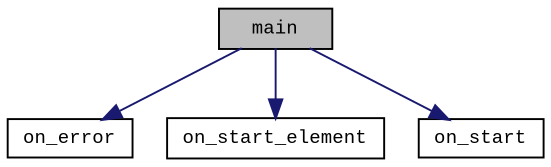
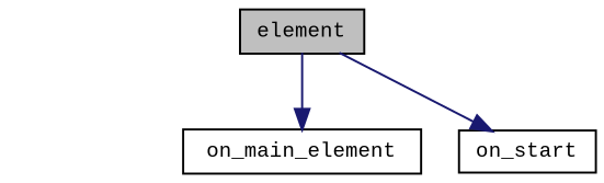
  digraph {
    fontname="Liberation Mono"
    rankdir=TB
    node [color=black fillcolor=white fontname="Liberation Mono" fontsize=10 shape=record style=filled]
    edge [color=midnightblue fontname="Liberation Mono" fontsize=10 labelfontname=FreeSans labelfontsize=10 style=solid]
-   n1 [fillcolor=grey75 fontcolor=black height=0.2 label=main width=0.4]
-   n2 [height=0.2 label=on_error width=0.4]
-   n3 [height=0.2 label=on_start_element width=0.4]
+   n1 [fillcolor=grey75 fontcolor=black height=0.2 label=element width=0.4]
+   n3 [height=0.2 label=on_main_element width=0.4]
    n4 [height=0.2 label=on_start width=0.4]
-   n1 -> n2
    n1 -> n3
    n1 -> n4
  }
